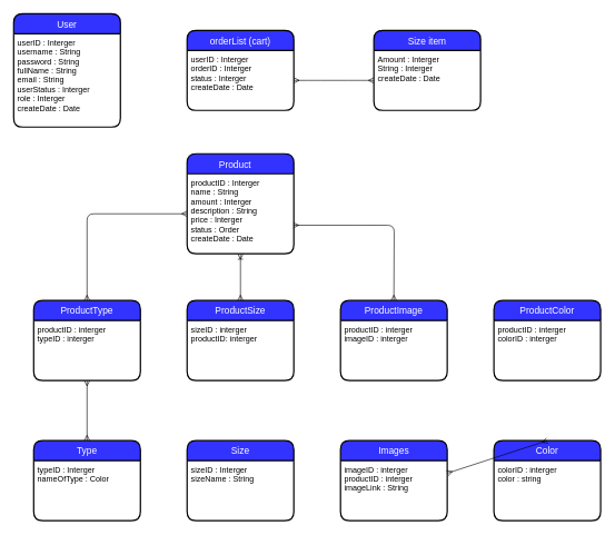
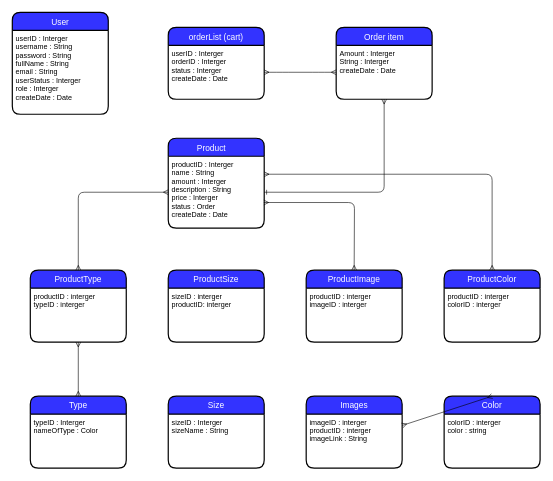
  <mxCell id="0" />
  <mxCell id="1" parent="0" />
  <mxCell id="2" value="User" style="swimlane;childLayout=stackLayout;horizontal=1;startSize=30;horizontalStack=0;rounded=1;fontSize=14;fontStyle=0;strokeWidth=2;resizeParent=0;resizeLast=1;shadow=0;dashed=0;align=center;fillColor=#3333FF;fontColor=#FFFFFF;" parent="1" vertex="1"><mxGeometry x="20" y="20" width="160" height="170" as="geometry" /></mxCell>
  <mxCell id="3" value="userID : Interger&#10;username : String&#10;password : String&#10;fullName : String&#10;email : String&#10;userStatus : Interger&#10;role : Interger&#10;createDate : Date" style="align=left;strokeColor=none;fillColor=none;spacingLeft=4;fontSize=12;verticalAlign=top;resizable=0;rotatable=0;part=1;" parent="2" vertex="1"><mxGeometry y="30" width="160" height="140" as="geometry" /></mxCell>
  <mxCell id="4" value="Product    " style="swimlane;childLayout=stackLayout;horizontal=1;startSize=30;horizontalStack=0;rounded=1;fontSize=14;fontStyle=0;strokeWidth=2;resizeParent=0;resizeLast=1;shadow=0;dashed=0;align=center;fontColor=#FFFFFF;fillColor=#3333FF;" parent="1" vertex="1"><mxGeometry x="280" y="230" width="160" height="150" as="geometry" /></mxCell>
  <mxCell id="5" value="productID : Interger&#10;name : String&#10;amount : Interger&#10;description : String&#10;price : Interger&#10;status : Order&#10;createDate : Date" style="align=left;strokeColor=none;fillColor=none;spacingLeft=4;fontSize=12;verticalAlign=top;resizable=0;rotatable=0;part=1;" parent="4" vertex="1"><mxGeometry y="30" width="160" height="120" as="geometry" /></mxCell>
  <mxCell id="6" value="orderList (cart)" style="swimlane;childLayout=stackLayout;horizontal=1;startSize=30;horizontalStack=0;rounded=1;fontSize=14;fontStyle=0;strokeWidth=2;resizeParent=0;resizeLast=1;shadow=0;dashed=0;align=center;fontColor=#FFFFFF;fillColor=#3333FF;" parent="1" vertex="1"><mxGeometry x="280" y="45" width="160" height="120" as="geometry" /></mxCell>
  <mxCell id="7" value="userID : Interger&#10;orderID : Interger&#10;status : Interger&#10;createDate : Date" style="align=left;strokeColor=none;fillColor=none;spacingLeft=4;fontSize=12;verticalAlign=top;resizable=0;rotatable=0;part=1;" parent="6" vertex="1"><mxGeometry y="30" width="160" height="90" as="geometry" /></mxCell>
  <mxCell id="8" value="Size" style="swimlane;childLayout=stackLayout;horizontal=1;startSize=30;horizontalStack=0;rounded=1;fontSize=14;fontStyle=0;strokeWidth=2;resizeParent=0;resizeLast=1;shadow=0;dashed=0;align=center;fontColor=#FFFFFF;fillColor=#3333FF;" parent="1" vertex="1"><mxGeometry x="280" y="660" width="160" height="120" as="geometry" /></mxCell>
  <mxCell id="9" value="sizeID : Interger&#10;sizeName : String" style="align=left;strokeColor=none;fillColor=none;spacingLeft=4;fontSize=12;verticalAlign=top;resizable=0;rotatable=0;part=1;" parent="8" vertex="1"><mxGeometry y="30" width="160" height="90" as="geometry" /></mxCell>
  <mxCell id="10" value="Type" style="swimlane;childLayout=stackLayout;horizontal=1;startSize=30;horizontalStack=0;rounded=1;fontSize=14;fontStyle=0;strokeWidth=2;resizeParent=0;resizeLast=1;shadow=0;dashed=0;align=center;fontColor=#FFFFFF;fillColor=#3333FF;" parent="1" vertex="1"><mxGeometry x="50" y="660" width="160" height="120" as="geometry" /></mxCell>
  <mxCell id="11" value="typeID : Interger&#10;nameOfType : Color" style="align=left;strokeColor=none;fillColor=none;spacingLeft=4;fontSize=12;verticalAlign=top;resizable=0;rotatable=0;part=1;" parent="10" vertex="1"><mxGeometry y="30" width="160" height="90" as="geometry" /></mxCell>
- <mxCell id="12" value="Size item" style="swimlane;childLayout=stackLayout;horizontal=1;startSize=30;horizontalStack=0;rounded=1;fontSize=14;fontStyle=0;strokeWidth=2;resizeParent=0;resizeLast=1;shadow=0;dashed=0;align=center;fillColor=#3333FF;fontColor=#FFFFFF;" vertex="1" parent="1"><mxGeometry x="560" y="45" width="160" height="120" as="geometry" /></mxCell>
+ <mxCell id="12" value="Order item" style="swimlane;childLayout=stackLayout;horizontal=1;startSize=30;horizontalStack=0;rounded=1;fontSize=14;fontStyle=0;strokeWidth=2;resizeParent=0;resizeLast=1;shadow=0;dashed=0;align=center;fillColor=#3333FF;fontColor=#FFFFFF;" vertex="1" parent="1"><mxGeometry x="560" y="45" width="160" height="120" as="geometry" /></mxCell>
  <mxCell id="13" value="Amount : Interger&#10;String : Interger&#10;createDate : Date&#10;" style="align=left;strokeColor=none;fillColor=none;spacingLeft=4;fontSize=12;verticalAlign=top;resizable=0;rotatable=0;part=1;fontColor=#000000;" vertex="1" parent="12"><mxGeometry y="30" width="160" height="90" as="geometry" /></mxCell>
+ <mxCell id="14" value="" style="edgeStyle=orthogonalEdgeStyle;fontSize=12;html=1;endArrow=ERmany;startArrow=ERone;fontColor=#000000;exitX=1;exitY=0.5;exitDx=0;exitDy=0;entryX=0.5;entryY=1;entryDx=0;entryDy=0;startFill=0;" edge="1" parent="1" source="5" target="13"><mxGeometry width="100" height="100" relative="1" as="geometry"><mxPoint x="230" y="360" as="sourcePoint" /><mxPoint x="330" y="260" as="targetPoint" /></mxGeometry></mxCell>
  <mxCell id="15" value="" style="edgeStyle=entityRelationEdgeStyle;fontSize=12;html=1;endArrow=ERmany;startArrow=ERmany;fontColor=#000000;entryX=0;entryY=0.5;entryDx=0;entryDy=0;" edge="1" parent="1" source="7" target="13"><mxGeometry width="100" height="100" relative="1" as="geometry"><mxPoint x="230" y="360" as="sourcePoint" /><mxPoint x="330" y="260" as="targetPoint" /></mxGeometry></mxCell>
  <mxCell id="16" value="Images" style="swimlane;childLayout=stackLayout;horizontal=1;startSize=30;horizontalStack=0;rounded=1;fontSize=14;fontStyle=0;strokeWidth=2;resizeParent=0;resizeLast=1;shadow=0;dashed=0;align=center;fontColor=#FFFFFF;fillColor=#3333FF;" vertex="1" parent="1"><mxGeometry x="510" y="660" width="160" height="120" as="geometry" /></mxCell>
  <mxCell id="17" value="imageID : interger&#10;productID : interger&#10;imageLink : String" style="align=left;strokeColor=none;fillColor=none;spacingLeft=4;fontSize=12;verticalAlign=top;resizable=0;rotatable=0;part=1;" vertex="1" parent="16"><mxGeometry y="30" width="160" height="90" as="geometry" /></mxCell>
  <mxCell id="18" value="Color" style="swimlane;childLayout=stackLayout;horizontal=1;startSize=30;horizontalStack=0;rounded=1;fontSize=14;fontStyle=0;strokeWidth=2;resizeParent=0;resizeLast=1;shadow=0;dashed=0;align=center;fontColor=#FFFFFF;fillColor=#3333FF;" vertex="1" parent="1"><mxGeometry x="740" y="660" width="160" height="120" as="geometry" /></mxCell>
  <mxCell id="19" value="colorID : interger&#10;color : string" style="align=left;strokeColor=none;fillColor=none;spacingLeft=4;fontSize=12;verticalAlign=top;resizable=0;rotatable=0;part=1;" vertex="1" parent="18"><mxGeometry y="30" width="160" height="90" as="geometry" /></mxCell>
  <mxCell id="20" value="" style="edgeStyle=orthogonalEdgeStyle;fontSize=12;html=1;endArrow=ERmany;startArrow=ERmany;fontColor=#FFFFFF;exitX=0.996;exitY=0.643;exitDx=0;exitDy=0;exitPerimeter=0;" edge="1" parent="1" source="5"><mxGeometry width="100" height="100" relative="1" as="geometry"><mxPoint x="380" y="480" as="sourcePoint" /><mxPoint x="590" y="450" as="targetPoint" /></mxGeometry></mxCell>
  <mxCell id="21" value="ProductSize" style="swimlane;childLayout=stackLayout;horizontal=1;startSize=30;horizontalStack=0;rounded=1;fontSize=14;fontStyle=0;strokeWidth=2;resizeParent=0;resizeLast=1;shadow=0;dashed=0;align=center;fontColor=#FFFFFF;fillColor=#3333FF;" vertex="1" parent="1"><mxGeometry x="280" y="450" width="160" height="120" as="geometry" /></mxCell>
  <mxCell id="22" value="sizeID : interger&#10;productID: interger" style="align=left;strokeColor=none;fillColor=none;spacingLeft=4;fontSize=12;verticalAlign=top;resizable=0;rotatable=0;part=1;" vertex="1" parent="21"><mxGeometry y="30" width="160" height="90" as="geometry" /></mxCell>
- <mxCell id="23" value="" style="fontSize=12;html=1;endArrow=ERoneToMany;fontColor=#FFFFFF;entryX=0.5;entryY=1;entryDx=0;entryDy=0;startArrow=ERmany;startFill=0;exitX=0.5;exitY=0;exitDx=0;exitDy=0;" edge="1" parent="1" source="21" target="5"><mxGeometry width="100" height="100" relative="1" as="geometry"><mxPoint x="360" y="450" as="sourcePoint" /><mxPoint x="350" y="380" as="targetPoint" /></mxGeometry></mxCell>
  <mxCell id="24" value="ProductType" style="swimlane;childLayout=stackLayout;horizontal=1;startSize=30;horizontalStack=0;rounded=1;fontSize=14;fontStyle=0;strokeWidth=2;resizeParent=0;resizeLast=1;shadow=0;dashed=0;align=center;fontColor=#FFFFFF;fillColor=#3333FF;" vertex="1" parent="1"><mxGeometry x="50" y="450" width="160" height="120" as="geometry" /></mxCell>
  <mxCell id="25" value="productID : interger&#10;typeID : interger" style="align=left;strokeColor=none;fillColor=none;spacingLeft=4;fontSize=12;verticalAlign=top;resizable=0;rotatable=0;part=1;" vertex="1" parent="24"><mxGeometry y="30" width="160" height="90" as="geometry" /></mxCell>
  <mxCell id="26" value="" style="edgeStyle=orthogonalEdgeStyle;fontSize=12;html=1;endArrow=ERmany;startArrow=ERmany;fontColor=#FFFFFF;exitX=0.5;exitY=0;exitDx=0;exitDy=0;entryX=0;entryY=0.5;entryDx=0;entryDy=0;" edge="1" parent="1" source="24" target="5"><mxGeometry width="100" height="100" relative="1" as="geometry"><mxPoint x="400" y="540" as="sourcePoint" /><mxPoint x="500" y="440" as="targetPoint" /></mxGeometry></mxCell>
  <mxCell id="27" value="" style="fontSize=12;html=1;endArrow=ERmany;startArrow=ERmany;fontColor=#FFFFFF;exitX=0.5;exitY=0;exitDx=0;exitDy=0;" edge="1" parent="1" source="10"><mxGeometry width="100" height="100" relative="1" as="geometry"><mxPoint x="400" y="640" as="sourcePoint" /><mxPoint x="130" y="570" as="targetPoint" /></mxGeometry></mxCell>
  <mxCell id="28" value="ProductImage" style="swimlane;childLayout=stackLayout;horizontal=1;startSize=30;horizontalStack=0;rounded=1;fontSize=14;fontStyle=0;strokeWidth=2;resizeParent=0;resizeLast=1;shadow=0;dashed=0;align=center;fontColor=#FFFFFF;fillColor=#3333FF;" vertex="1" parent="1"><mxGeometry x="510" y="450" width="160" height="120" as="geometry" /></mxCell>
  <mxCell id="29" value="productID : interger&#10;imageID : interger" style="align=left;strokeColor=none;fillColor=none;spacingLeft=4;fontSize=12;verticalAlign=top;resizable=0;rotatable=0;part=1;" vertex="1" parent="28"><mxGeometry y="30" width="160" height="90" as="geometry" /></mxCell>
  <mxCell id="30" value="ProductColor" style="swimlane;childLayout=stackLayout;horizontal=1;startSize=30;horizontalStack=0;rounded=1;fontSize=14;fontStyle=0;strokeWidth=2;resizeParent=0;resizeLast=1;shadow=0;dashed=0;align=center;fontColor=#FFFFFF;fillColor=#3333FF;" vertex="1" parent="1"><mxGeometry x="740" y="450" width="160" height="120" as="geometry" /></mxCell>
  <mxCell id="31" value="productID : interger&#10;colorID : interger" style="align=left;strokeColor=none;fillColor=none;spacingLeft=4;fontSize=12;verticalAlign=top;resizable=0;rotatable=0;part=1;" vertex="1" parent="30"><mxGeometry y="30" width="160" height="90" as="geometry" /></mxCell>
+ <mxCell id="32" value="" style="edgeStyle=orthogonalEdgeStyle;fontSize=12;html=1;endArrow=ERmany;startArrow=ERmany;fontColor=#FFFFFF;entryX=0.5;entryY=0;entryDx=0;entryDy=0;exitX=1;exitY=0.25;exitDx=0;exitDy=0;" edge="1" parent="1" source="5" target="30"><mxGeometry width="100" height="100" relative="1" as="geometry"><mxPoint x="340" y="500" as="sourcePoint" /><mxPoint x="440" y="400" as="targetPoint" /></mxGeometry></mxCell>
  <mxCell id="33" value="" style="fontSize=12;html=1;endArrow=ERmany;startArrow=ERmany;fontColor=#FFFFFF;exitX=0.5;exitY=0;exitDx=0;exitDy=0;" edge="1" parent="1" source="18" target="17"><mxGeometry width="100" height="100" relative="1" as="geometry"><mxPoint x="340" y="610" as="sourcePoint" /><mxPoint x="440" y="510" as="targetPoint" /></mxGeometry></mxCell>
